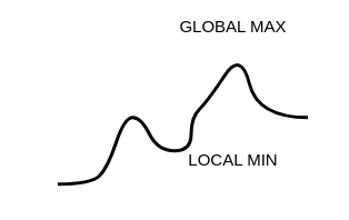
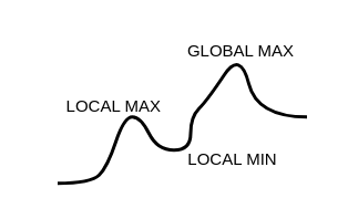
  <mxCell id="0" />
  <mxCell id="1" parent="0" />
  <mxCell id="2" value="" style="curved=1;endArrow=none;html=1;endFill=0;strokeWidth=2;" edge="1" parent="1"><mxGeometry width="50" height="50" relative="1" as="geometry"><mxPoint x="34" y="110" as="sourcePoint" /><mxPoint x="184" y="70" as="targetPoint" /><Array as="points"><mxPoint x="54" y="110" /><mxPoint x="64" y="100" /><mxPoint x="74" y="70" /><mxPoint x="84" y="70" /><mxPoint x="94" y="90" /><mxPoint x="114" y="90" /><mxPoint x="114" y="70" /><mxPoint x="124" y="60" /><mxPoint x="144" y="30" /><mxPoint x="154" y="70" /></Array></mxGeometry></mxCell>
- <mxCell id="4" value="GLOBAL MAX" style="text;html=1;strokeColor=none;fillColor=none;align=center;verticalAlign=middle;whiteSpace=wrap;rounded=0;fontSize=10;" vertex="1" parent="1"><mxGeometry x="97" y="5" width="85" height="20" as="geometry" /></mxCell>
+ <mxCell id="3" value="LOCAL MAX" style="text;html=1;strokeColor=none;fillColor=none;align=center;verticalAlign=middle;whiteSpace=wrap;rounded=0;fontSize=10;" vertex="1" parent="1"><mxGeometry x="20" y="53" width="96" height="20" as="geometry" /></mxCell>
+ <mxCell id="4" value="GLOBAL MAX" style="text;html=1;strokeColor=none;fillColor=none;align=center;verticalAlign=middle;whiteSpace=wrap;rounded=0;fontSize=10;" vertex="1" parent="1"><mxGeometry x="102" y="20" width="85" height="20" as="geometry" /></mxCell>
  <mxCell id="5" value="LOCAL MIN" style="text;html=1;strokeColor=none;fillColor=none;align=center;verticalAlign=middle;whiteSpace=wrap;rounded=0;fontSize=10;" vertex="1" parent="1"><mxGeometry x="94" y="85" width="91" height="20" as="geometry" /></mxCell>
